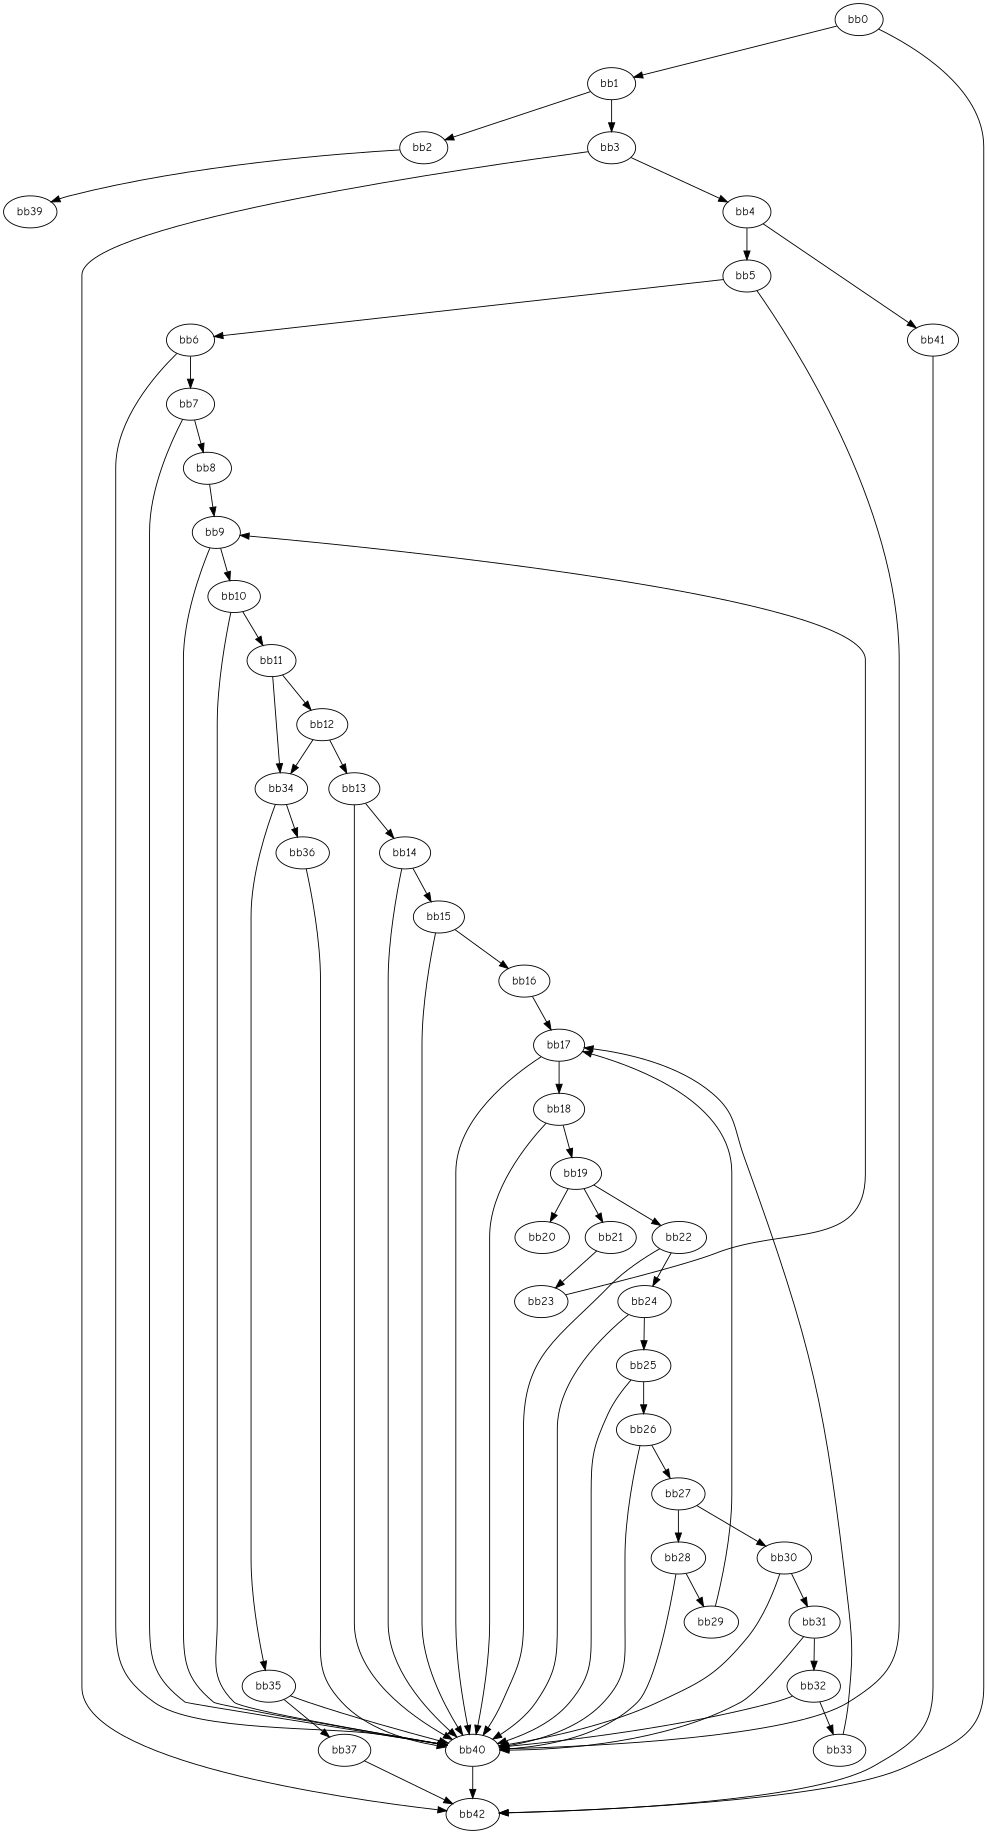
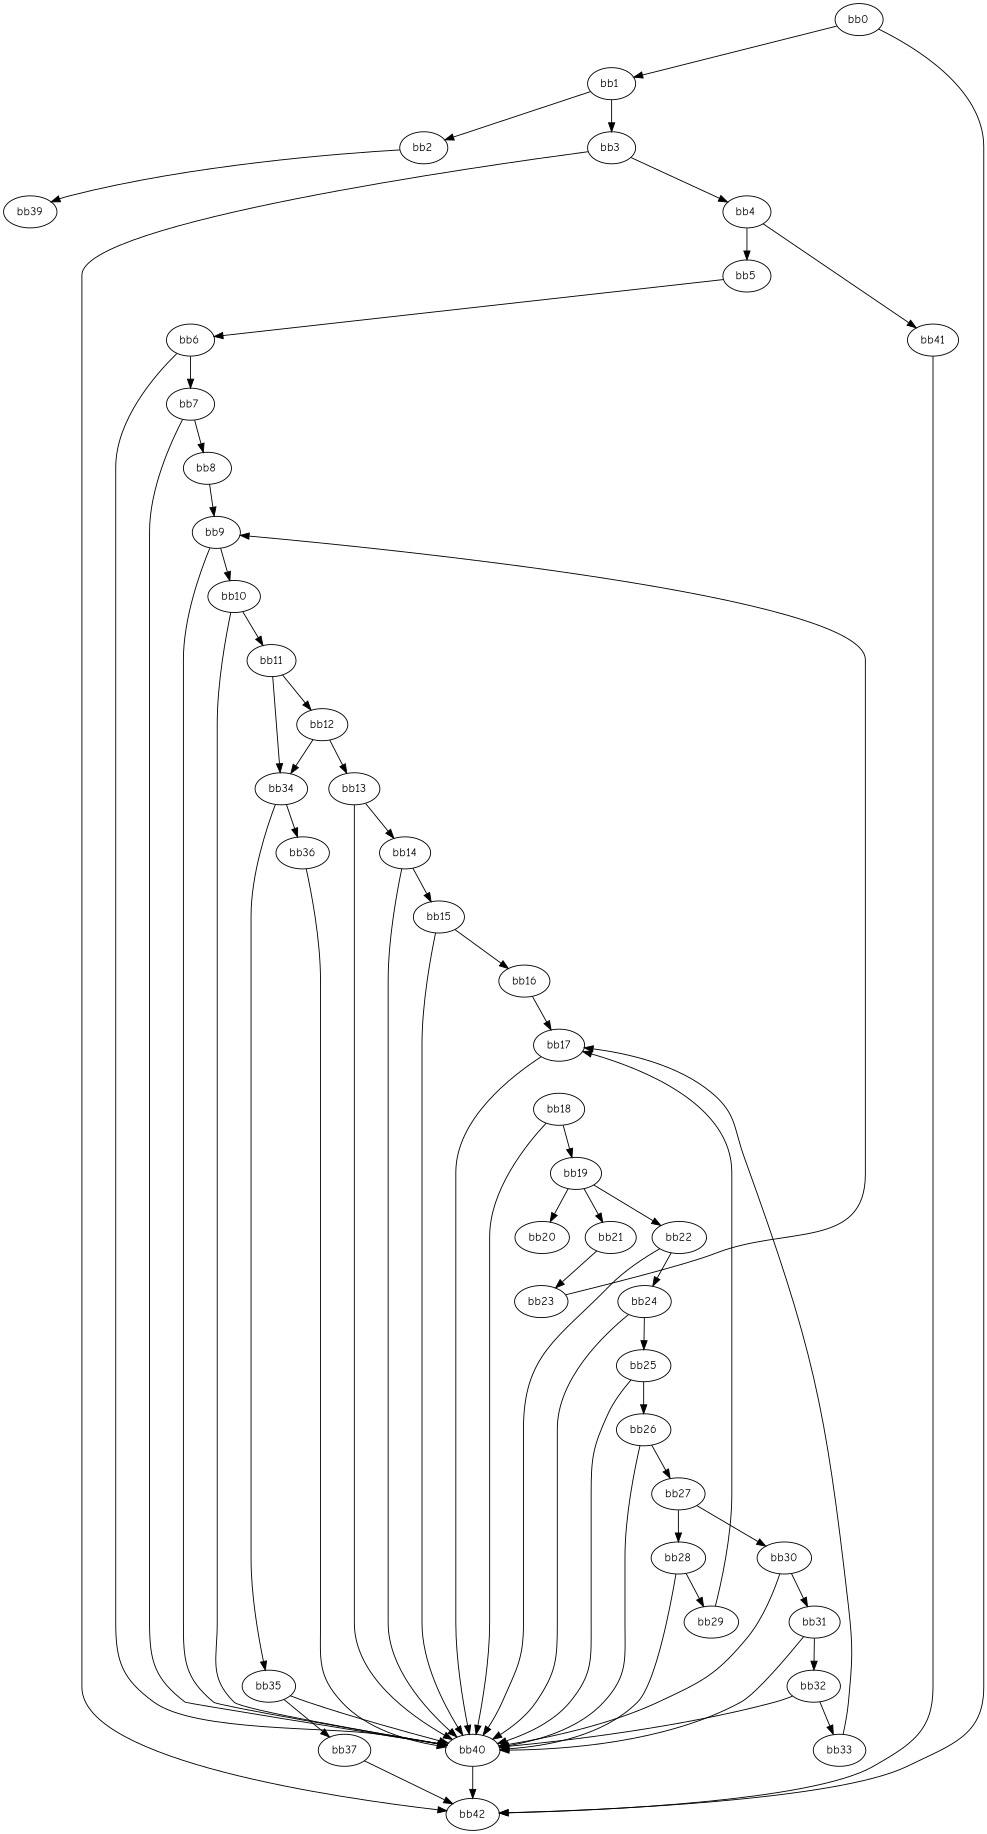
  digraph {
    fontname="Comic Neue"
    node [fontname="Comic Neue"]
    edge [fontname="Comic Neue"]
    n1 [label="bb0\l"]
    n2 [label="bb1\l"]
    n3 [label="bb42\l"]
    n4 [label="bb2\l"]
    n5 [label="bb3\l"]
    n6 [label="bb39\l"]
    n7 [label="bb4\l"]
    n8 [label="bb5\l"]
    n9 [label="bb41\l"]
    n10 [label="bb6\l"]
    n11 [label="bb40\l"]
    n12 [label="bb7\l"]
    n13 [label="bb8\l"]
    n14 [label="bb9\l"]
    n15 [label="bb10\l"]
    n16 [label="bb11\l"]
    n17 [label="bb12\l"]
    n18 [label="bb34\l"]
    n19 [label="bb13\l"]
    n20 [label="bb35\l"]
    n21 [label="bb36\l"]
    n22 [label="bb14\l"]
    n23 [label="bb15\l"]
    n24 [label="bb16\l"]
    n25 [label="bb17\l"]
    n26 [label="bb18\l"]
    n27 [label="bb19\l"]
    n28 [label="bb20\l"]
    n29 [label="bb21\l"]
    n30 [label="bb22\l"]
    n31 [label="bb23\l"]
    n32 [label="bb24\l"]
    n33 [label="bb25\l"]
    n34 [label="bb26\l"]
    n35 [label="bb27\l"]
    n36 [label="bb28\l"]
    n37 [label="bb30\l"]
    n38 [label="bb29\l"]
    n39 [label="bb31\l"]
    n40 [label="bb32\l"]
    n41 [label="bb33\l"]
    n42 [label="bb37\l"]
    n1 -> n2
    n1 -> n3
    n2 -> n4
    n2 -> n5
    n4 -> n6
    n5 -> n3
    n5 -> n7
    n7 -> n8
    n7 -> n9
    n8 -> n10
-   n8 -> n11
    n9 -> n3
    n10 -> n11
    n10 -> n12
    n11 -> n3
    n12 -> n11
    n12 -> n13
    n13 -> n14
    n14 -> n11
    n14 -> n15
    n15 -> n11
    n15 -> n16
    n16 -> n17
    n16 -> n18
    n17 -> n18
    n17 -> n19
    n18 -> n20
    n18 -> n21
    n19 -> n11
    n19 -> n22
    n20 -> n11
    n20 -> n42
    n21 -> n11
    n22 -> n11
    n22 -> n23
    n23 -> n11
    n23 -> n24
    n24 -> n25
    n25 -> n11
-   n25 -> n26
    n26 -> n11
    n26 -> n27
    n27 -> n28
    n27 -> n29
    n27 -> n30
    n29 -> n31
    n30 -> n11
    n30 -> n32
    n31 -> n14
    n32 -> n11
    n32 -> n33
    n33 -> n11
    n33 -> n34
    n34 -> n11
    n34 -> n35
    n35 -> n36
    n35 -> n37
    n36 -> n11
    n36 -> n38
    n37 -> n11
    n37 -> n39
    n38 -> n25
    n39 -> n11
    n39 -> n40
    n40 -> n11
    n40 -> n41
    n41 -> n25
    n42 -> n3
  }
